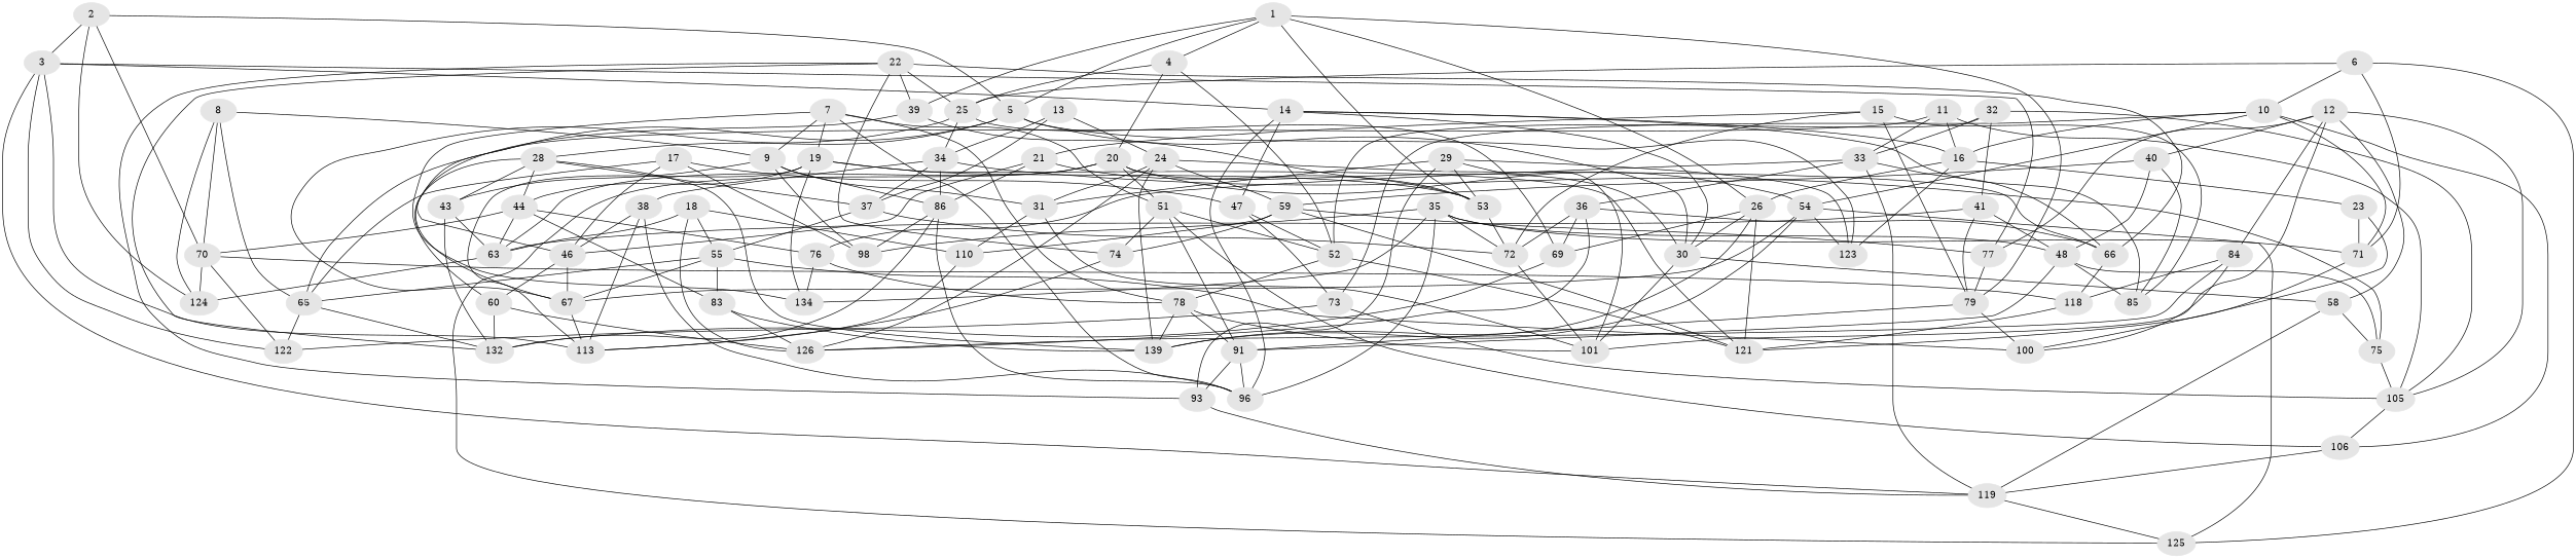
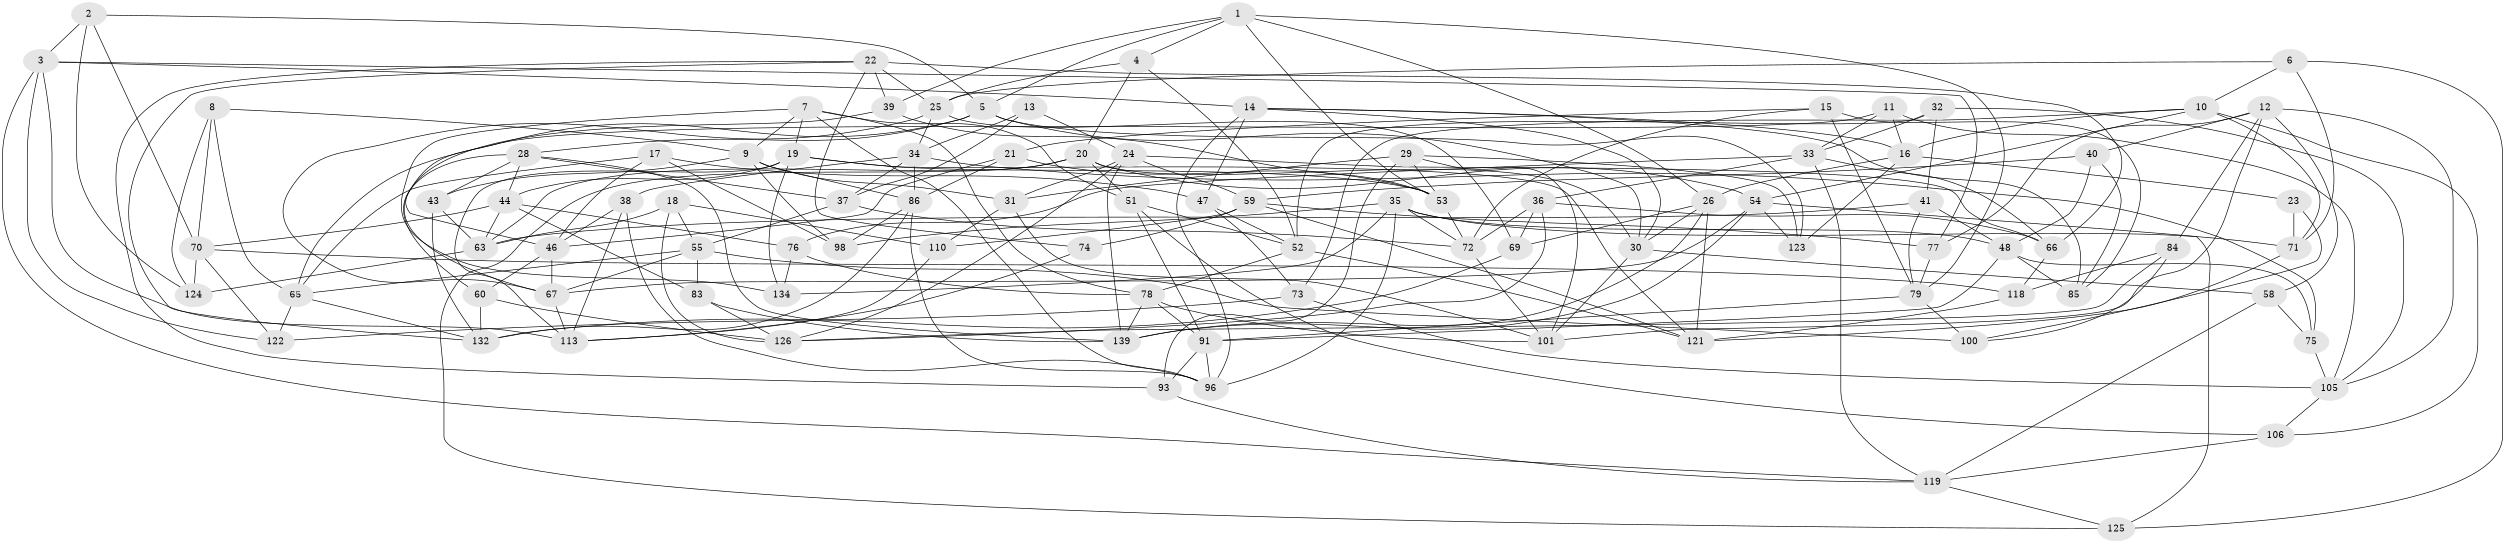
  graph {
    node [color=gray90 style=filled]
    1 [super="+115"]
    4
    5 [super="+144"]
    26 [super="+49"]
    39
    53 [super="+87"]
    79 [super="+92"]
    20 [super="+112"]
    25 [super="+116"]
    52 [super="+129"]
    28 [super="+54"]
    30 [super="+130"]
    67 [super="+114"]
    123
    121 [super="+133"]
    139 [super="+142"]
    69
    46 [super="+141"]
    72 [super="+97"]
    100
    91 [super="+131"]
    3 [super="+42"]
    14 [super="+45"]
    77
    113 [super="+128"]
    119 [super="+143"]
    122
    2
    70 [super="+95"]
    124
    118
    96 [super="+117"]
    16 [super="+27"]
    47
    85
    125
    51 [super="+145"]
    n38 [label=54 super="+103"]
    63 [super="+120"]
    34 [super="+57"]
    78 [super="+135"]
    43
    37 [super="+62"]
    44 [super="+68"]
    60
    58
    101 [super="+138"]
    10 [super="+107"]
    71
    73
    106
    6
    7 [super="+64"]
    9 [super="+90"]
    19 [super="+82"]
    134
    31 [super="+108"]
    86 [super="+99"]
    98
    74
    8
    65 [super="+94"]
    132 [super="+137"]
    110
    23
    105 [super="+111"]
    11
    33 [super="+136"]
    66 [super="+109"]
    36 [super="+88"]
    76
    12 [super="+61"]
    40
    84
    59 [super="+89"]
    48 [super="+104"]
    75
    126 [super="+127"]
    24 [super="+80"]
    13
    38
    55 [super="+140"]
    15
    21
    17
    83
    18
    22 [super="+81"]
    93
    29 [super="+102"]
    32
    41
    35 [super="+56"]
    1 -- 4
    1 -- 5
    1 -- 26
    1 -- 39
    1 -- 53
    1 -- 79
    4 -- 20
    4 -- 25
    4 -- 52
    5 -- 28
    5 -- 30
    5 -- 67
    5 -- 123
    26 -- 30
    26 -- 121
    26 -- 139
    26 -- 69
    39 -- 53
    39 -- 46
    53 -- 72
    79 -- 100
    79 -- 91
    20 -- 30
    20 -- 125
    20 -- 51
    20 -- n38
    20 -- 63
    25 -- 67
    25 -- 69
    25 -- 34
    52 -- 121
    52 -- 78
    28 -- 139
    28 -- 43
    28 -- 37
    28 -- 44
    28 -- 60
    30 -- 58
    30 -- 101
    67 -- 113
    69 -- 132
    46 -- 67
    46 -- 60
    72 -- 101
    91 -- 96
    91 -- 93
    3 -- 14
    3 -- 77
    3 -- 113
    3 -- 119
    3 -- 122
    14 -- 30
    14 -- 96
    14 -- 16
    14 -- 47
    14 -- 85
    77 -- 79
    119 -- 125
    2 -- 5
    2 -- 3
    2 -- 70
    2 -- 124
    70 -- 122
    70 -- 124
    70 -- 118
    118 -- 121
    16 -- 26
    16 -- 123
    16 -- 23
    47 -- 52
    47 -- 73
    51 -- 52
    51 -- 91
    51 -- 106
-   51 -- 74
    n38 -- 67
    n38 -- 123
    n38 -- 139
    n38 -- 125
    63 -- 124
    34 -- 37
    34 -- 86
    34 -- 75
    34 -- 38
    78 -- 139
    78 -- 91
    78 -- 101
    43 -- 63
    43 -- 132
    37 -- 72
    37 -- 55
    44 -- 70
    44 -- 63
    44 -- 76
    44 -- 83
    60 -- 132
    60 -- 126
    58 -- 119
    58 -- 75
    10 -- 16
    10 -- n38
    10 -- 71
    10 -- 73
    10 -- 106
    71 -- 121
    73 -- 122
    73 -- 105
    106 -- 119
    6 -- 25
    6 -- 125
    6 -- 10
    6 -- 71
    7 -- 96
    7 -- 51
    7 -- 78
    7 -- 9
    7 -- 19
    7 -- 134
    9 -- 43
    9 -- 31
    9 -- 86
    9 -- 98
    19 -- 53
    19 -- 121
    19 -- 113
    19 -- 44
    19 -- 134
    31 -- 101
    31 -- 110
    86 -- 96
    86 -- 98
    86 -- 132
    74 -- 113
    8 -- 70
    8 -- 124
    8 -- 9
    8 -- 65
    65 -- 122
    65 -- 132
    110 -- 113
    23 -- 100
    23 -- 71
    105 -- 106
    11 -- 16
    11 -- 65
    11 -- 105
    11 -- 33
    33 -- 119
    33 -- 66
    33 -- 36
    33 -- 76
    66 -- 118
    36 -- 69
    36 -- 72
    36 -- 66 [weight=2]
    36 -- 126
    76 -- 78
    76 -- 134
    12 -- 77
    12 -- 58
    12 -- 101
    12 -- 105
    12 -- 40
    12 -- 84
    40 -- 85
    40 -- 59
    40 -- 48
    84 -- 100
    84 -- 118
    84 -- 126
    59 -- 121
    59 -- 77
    59 -- 74
    59 -- 110
    48 -- 91
    48 -- 85
    48 -- 75
    75 -- 105
    24 -- 139
    24 -- 31
    24 -- 66
    24 -- 59
    24 -- 126
    13 -- 34
    13 -- 37 [weight=2]
    13 -- 24
    38 -- 46
    38 -- 113
    38 -- 96
    55 -- 67
    55 -- 100
    55 -- 65
    55 -- 83
    15 -- 79
    15 -- 72
    15 -- 85
    15 -- 21
    21 -- 53
    21 -- 46
    21 -- 86
    17 -- 46
    17 -- 47
    17 -- 98
    17 -- 65
    83 -- 139
    83 -- 126
    18 -- 63
    18 -- 110
    18 -- 126
    18 -- 55
    22 -- 39
    22 -- 25
    22 -- 74
    22 -- 132
    22 -- 66
    22 -- 93
    93 -- 119
    29 -- 53
    29 -- 123
    29 -- 101
    29 -- 31 [weight=2]
    29 -- 93
    32 -- 52
    32 -- 105
    32 -- 33
    32 -- 41
    41 -- 79
    41 -- 63
    41 -- 48
    35 -- 72
    35 -- 96
    35 -- 71
    35 -- 134
    35 -- 98
    35 -- 48
  }
